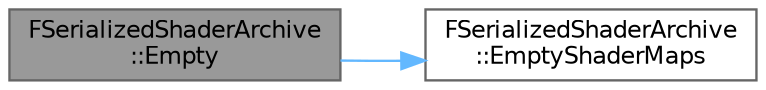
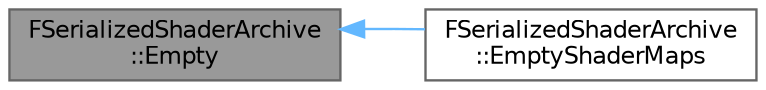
  digraph {
    rankdir=LR
    node [fontname=Helvetica fontsize=10 shape=box style=filled]
    n1 [color=gray40 fillcolor=grey60 fontcolor=black height=0.2 label="FSerializedShaderArchive\l::Empty" width=0.4]
    n2 [color=grey40 fillcolor=white height=0.2 label="FSerializedShaderArchive\l::EmptyShaderMaps" width=0.4]
-   n1 -> n2 [color=steelblue1 fontname=Helvetica fontsize=10 labelfontname=Helvetica labelfontsize=10 style=solid]
+   n2 -> n1 [color=steelblue1 fontname=Helvetica fontsize=10 labelfontname=Helvetica labelfontsize=10 style=solid]
  }
